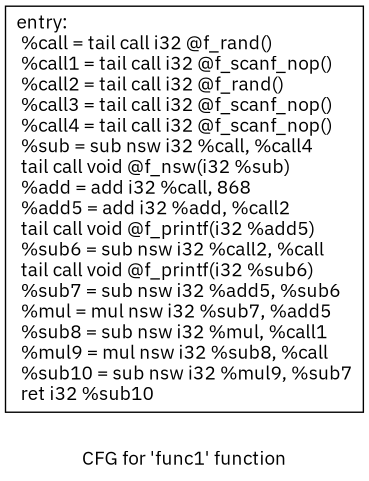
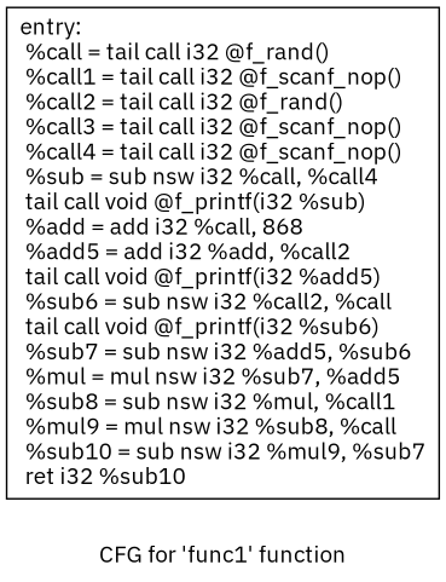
  digraph {
    label="CFG for 'func1' function"
    fontname="IBM Plex Sans"
-   n1 [label="{entry:\l  %call = tail call i32 @f_rand()\l  %call1 = tail call i32 @f_scanf_nop()\l  %call2 = tail call i32 @f_rand()\l  %call3 = tail call i32 @f_scanf_nop()\l  %call4 = tail call i32 @f_scanf_nop()\l  %sub = sub nsw i32 %call, %call4\l  tail call void @f_nsw(i32 %sub)\l  %add = add i32 %call, 868\l  %add5 = add i32 %add, %call2\l  tail call void @f_printf(i32 %add5)\l  %sub6 = sub nsw i32 %call2, %call\l  tail call void @f_printf(i32 %sub6)\l  %sub7 = sub nsw i32 %add5, %sub6\l  %mul = mul nsw i32 %sub7, %add5\l  %sub8 = sub nsw i32 %mul, %call1\l  %mul9 = mul nsw i32 %sub8, %call\l  %sub10 = sub nsw i32 %mul9, %sub7\l  ret i32 %sub10\l}" shape=record fontname="IBM Plex Sans"]
+   n1 [label="{entry:\l  %call = tail call i32 @f_rand()\l  %call1 = tail call i32 @f_scanf_nop()\l  %call2 = tail call i32 @f_rand()\l  %call3 = tail call i32 @f_scanf_nop()\l  %call4 = tail call i32 @f_scanf_nop()\l  %sub = sub nsw i32 %call, %call4\l  tail call void @f_printf(i32 %sub)\l  %add = add i32 %call, 868\l  %add5 = add i32 %add, %call2\l  tail call void @f_printf(i32 %add5)\l  %sub6 = sub nsw i32 %call2, %call\l  tail call void @f_printf(i32 %sub6)\l  %sub7 = sub nsw i32 %add5, %sub6\l  %mul = mul nsw i32 %sub7, %add5\l  %sub8 = sub nsw i32 %mul, %call1\l  %mul9 = mul nsw i32 %sub8, %call\l  %sub10 = sub nsw i32 %mul9, %sub7\l  ret i32 %sub10\l}" shape=record fontname="IBM Plex Sans"]
  }
